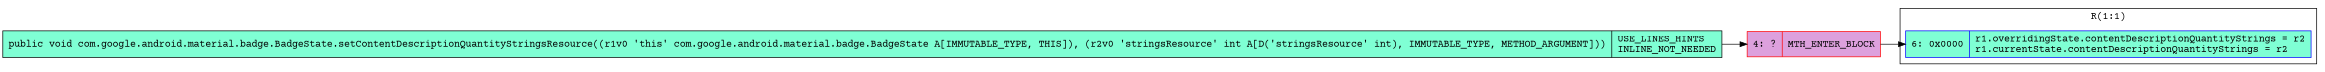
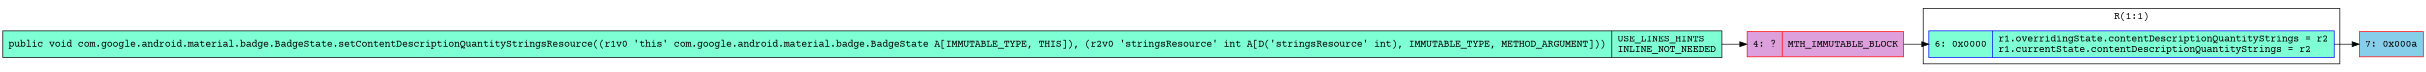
  digraph {
    fontname="Courier Prime"
    rankdir=LR
    node [color=red fillcolor=aquamarine fontname="Courier Prime" shape=record style=filled]
    edge [fontname="Courier Prime" style=solid]
    n1 [color=blue label="{6\:\ 0x0000|r1.overridingState.contentDescriptionQuantityStrings = r2\lr1.currentState.contentDescriptionQuantityStrings = r2\l}"]
-   n3 [fillcolor=plum label="{4\:\ ?|MTH_ENTER_BLOCK\l}"]
+   n2 [fillcolor=skyblue label="{7\:\ 0x000a}"]
+   n3 [fillcolor=plum label="{4\:\ ?|MTH_IMMUTABLE_BLOCK\l}"]
    n4 [label="{public void com.google.android.material.badge.BadgeState.setContentDescriptionQuantityStringsResource((r1v0 'this' com.google.android.material.badge.BadgeState A[IMMUTABLE_TYPE, THIS]), (r2v0 'stringsResource' int A[D('stringsResource' int), IMMUTABLE_TYPE, METHOD_ARGUMENT]))  | USE_LINES_HINTS\lINLINE_NOT_NEEDED\l}" color=""]
    subgraph cluster_1 {
      label="R(1:1)"
      n1
    }
+   n1 -> n2
    n3 -> n1
    n4 -> n3
  }
